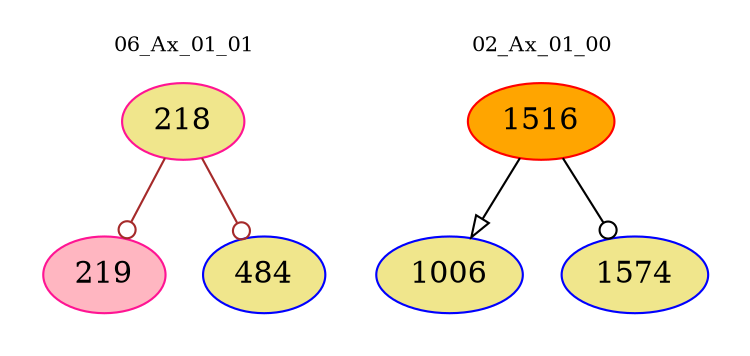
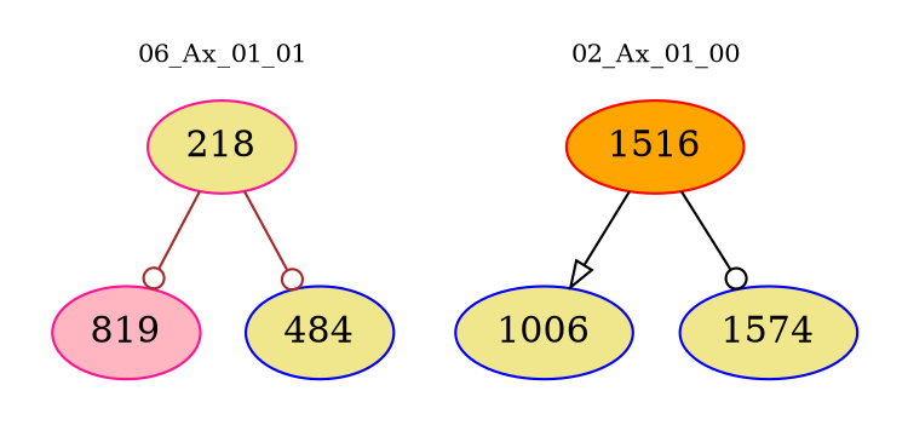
  digraph {
    node [color=blue fillcolor=khaki style=filled]
    edge [arrowhead=odot color=brown]
    n1 [color=deeppink label=218]
-   n2 [color=deeppink fillcolor=lightpink label=219]
+   n2 [color=deeppink fillcolor=lightpink label=819]
    n3 [label=484]
    n4 [color=red fillcolor=orange label=1516]
    n5 [label=1006]
    n6 [label=1574]
    subgraph cluster_1 {
      color=white
      fontsize=10
      label="06_Ax_01_01"
      n1
      n2
      n3
    }
    subgraph cluster_2 {
      color=white
      fontsize=10
      label="02_Ax_01_00"
      n4
      n5
      n6
    }
    n1 -> n2
    n1 -> n3
    n4 -> n5 [arrowhead=onormal color=black]
    n4 -> n6 [color=black]
  }
